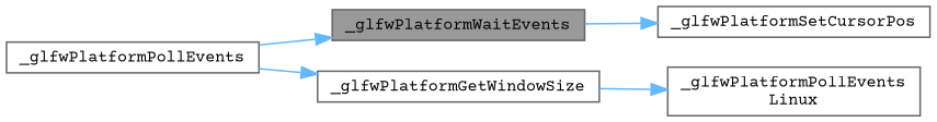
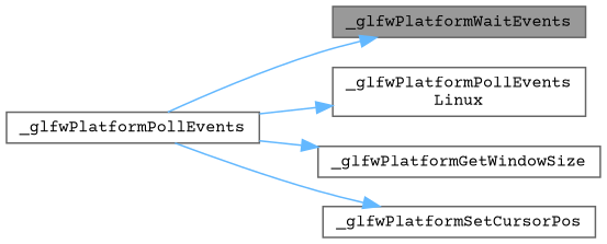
  digraph {
    fontname="Courier Prime"
    rankdir=LR
    node [color=grey40 fillcolor=white fontname="Courier Prime" fontsize=10 shape=box style=filled]
    edge [color=steelblue1 fontname="Courier Prime" fontsize=10 labelfontname=Helvetica labelfontsize=10 style=solid]
    n1 [color=gray40 fillcolor=grey60 fontcolor=black height=0.2 label=_glfwPlatformWaitEvents width=0.4]
    n2 [height=0.2 label=_glfwPlatformPollEvents width=0.4]
    n3 [height=0.2 label="_glfwPlatformPollEvents\lLinux" width=0.4]
    n4 [height=0.2 label=_glfwPlatformGetWindowSize width=0.4]
    n5 [height=0.2 label=_glfwPlatformSetCursorPos width=0.4]
    n2 -> n1
-   n4 -> n3
+   n2 -> n3
    n2 -> n4
-   n1 -> n5
+   n2 -> n5
  }
